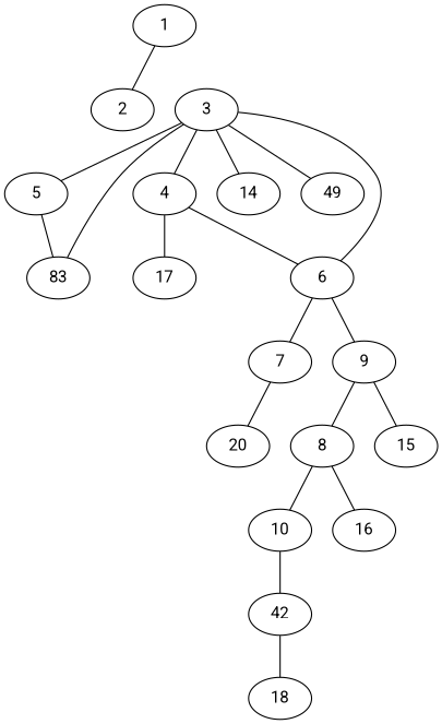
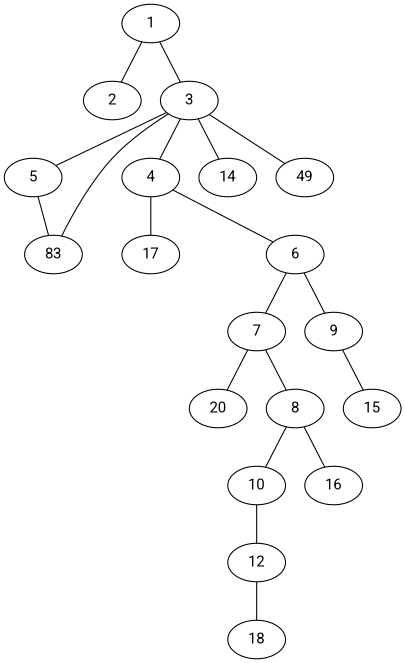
  graph {
    fontname=Roboto
    node [fontname=Roboto]
    edge [fontname=Roboto]
    1
    2
    3
    4
    5
    n6 [label=83]
    14
    n8 [label=49]
    6
    17
    7
    9
    8
    20
    15
    10
    16
-   12 [label=42]
+   12
    18
    1 -- 2
-   6 -- 3
+   1 -- 3
    3 -- 4
    3 -- 5
    3 -- n6
    3 -- 14
    3 -- n8
    4 -- 6
    4 -- 17
    5 -- n6
    6 -- 7
    6 -- 9
-   9 -- 8
+   7 -- 8
    7 -- 20
    9 -- 15
    8 -- 10
    8 -- 16
    10 -- 12
    12 -- 18
  }
